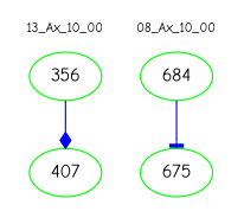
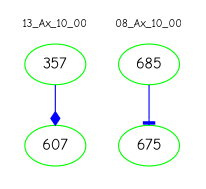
  digraph {
    fontname="Comic Neue"
    node [color=green fontname="Comic Neue"]
    edge [color=blue fontname="Comic Neue"]
-   n1 [label=356]
-   n2 [label=407]
-   n3 [label=684]
+   n1 [label=357]
+   n2 [label=607]
+   n3 [label=685]
    n4 [label=675]
    subgraph cluster_1 {
      color=white
      fontsize=10
      label="13_Ax_10_00"
      n1
      n2
    }
    subgraph cluster_2 {
      color=white
      fontsize=10
      label="08_Ax_10_00"
      n3
      n4
    }
    n1 -> n2 [arrowhead=diamond]
    n3 -> n4 [arrowhead=tee]
  }
